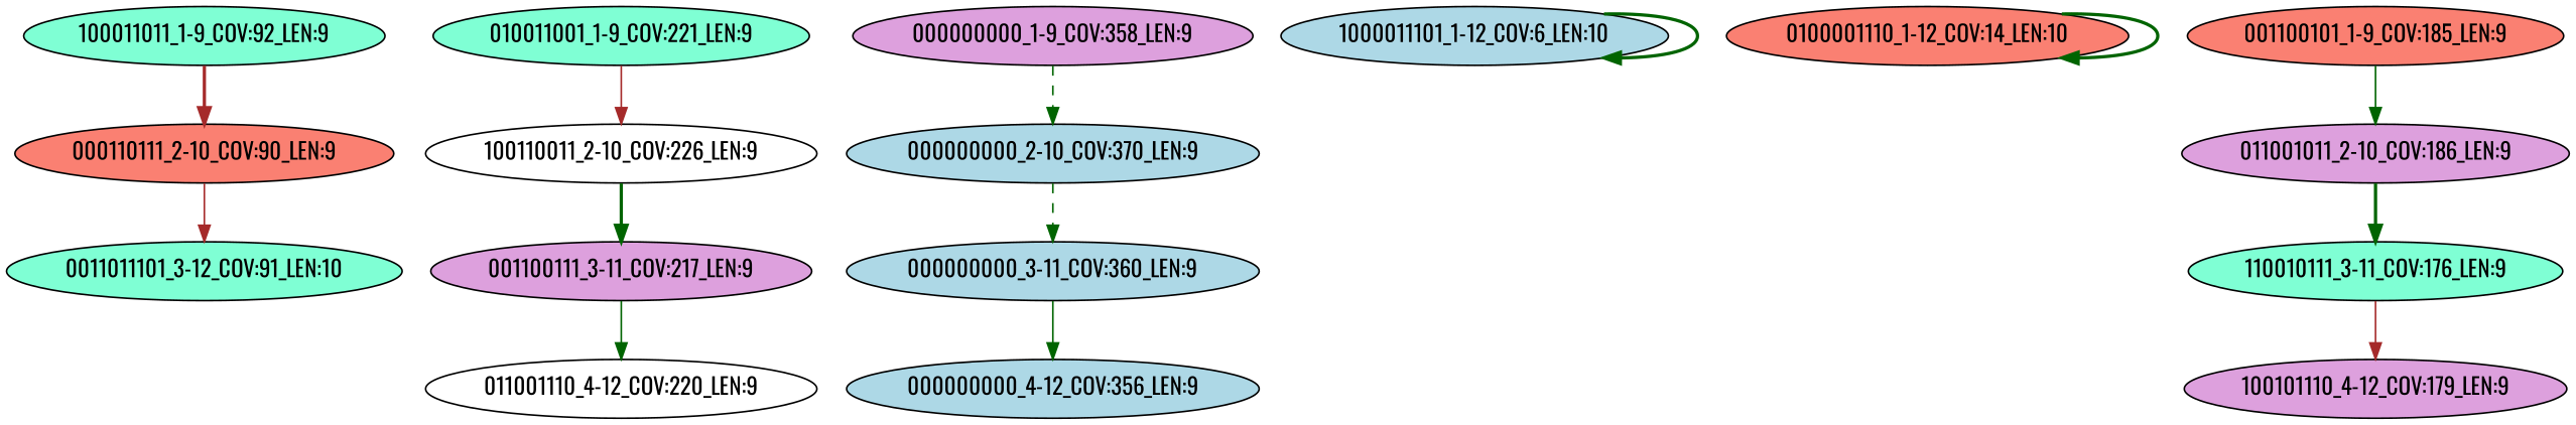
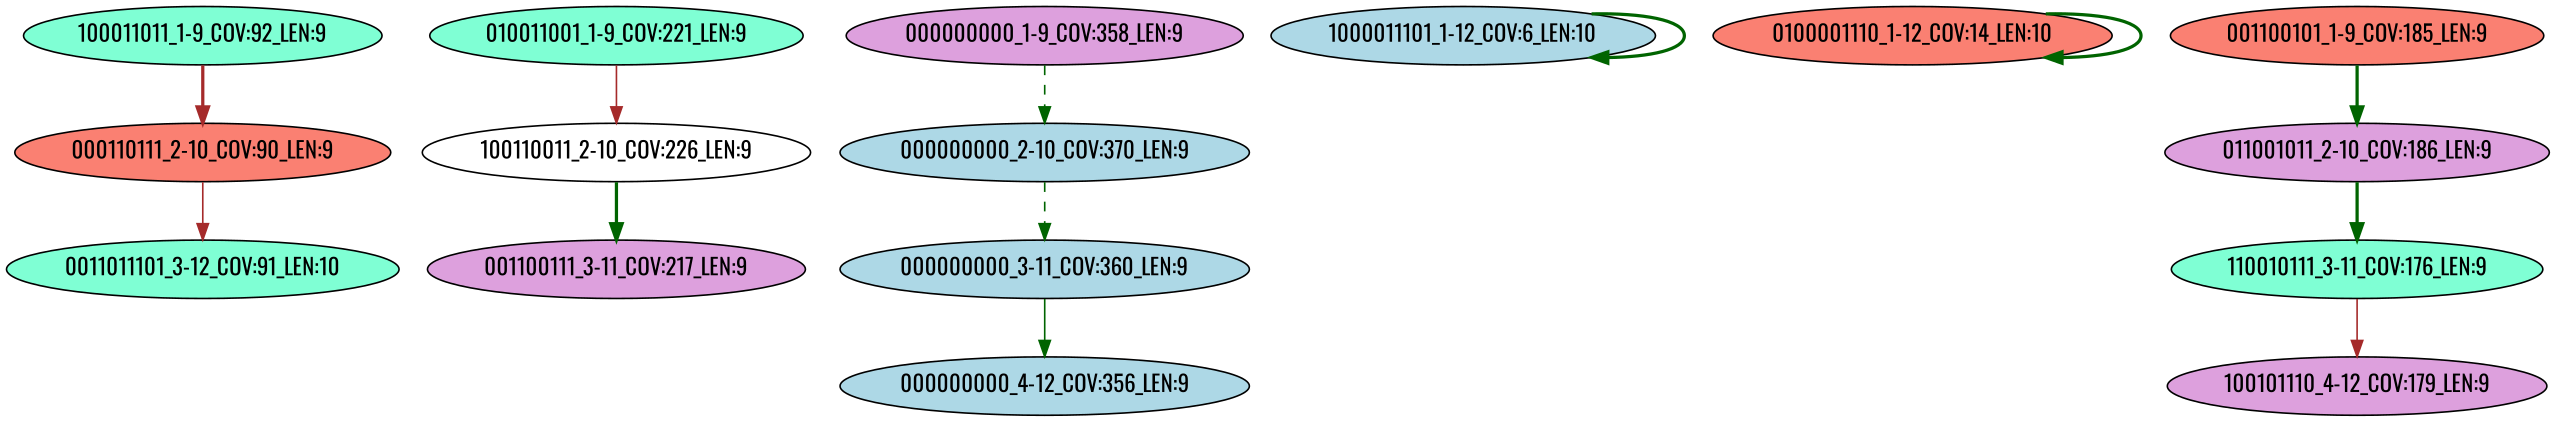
  digraph {
    fontname=Oswald
    node [fillcolor=aquamarine fontname=Oswald style=filled]
    edge [color=darkgreen fontname=Oswald style=solid]
    "000110111_2-10_COV:90_LEN:9" [fillcolor=salmon]
    "0011011101_3-12_COV:91_LEN:10"
    "010011001_1-9_COV:221_LEN:9"
    "100110011_2-10_COV:226_LEN:9" [fillcolor=white]
    "001100111_3-11_COV:217_LEN:9" [fillcolor=plum]
-   "011001110_4-12_COV:220_LEN:9" [fillcolor=white]
    "000000000_2-10_COV:370_LEN:9" [fillcolor=lightblue]
    "000000000_3-11_COV:360_LEN:9" [fillcolor=lightblue]
    "000000000_4-12_COV:356_LEN:9" [fillcolor=lightblue]
    "000000000_1-9_COV:358_LEN:9" [fillcolor=plum]
    "1000011101_1-12_COV:6_LEN:10" [fillcolor=lightblue]
    "0100001110_1-12_COV:14_LEN:10" [fillcolor=salmon]
    "110010111_3-11_COV:176_LEN:9"
    "011001011_2-10_COV:186_LEN:9" [fillcolor=plum]
    "100101110_4-12_COV:179_LEN:9" [fillcolor=plum]
    "100011011_1-9_COV:92_LEN:9"
    "001100101_1-9_COV:185_LEN:9" [fillcolor=salmon]
    "000110111_2-10_COV:90_LEN:9" -> "0011011101_3-12_COV:91_LEN:10" [color=brown]
    "010011001_1-9_COV:221_LEN:9" -> "100110011_2-10_COV:226_LEN:9" [color=brown]
    "100110011_2-10_COV:226_LEN:9" -> "001100111_3-11_COV:217_LEN:9" [style=bold]
-   "001100111_3-11_COV:217_LEN:9" -> "011001110_4-12_COV:220_LEN:9"
    "000000000_2-10_COV:370_LEN:9" -> "000000000_3-11_COV:360_LEN:9" [style=dashed]
    "000000000_3-11_COV:360_LEN:9" -> "000000000_4-12_COV:356_LEN:9"
    "000000000_1-9_COV:358_LEN:9" -> "000000000_2-10_COV:370_LEN:9" [style=dashed]
    "1000011101_1-12_COV:6_LEN:10" -> "1000011101_1-12_COV:6_LEN:10" [style=bold]
    "0100001110_1-12_COV:14_LEN:10" -> "0100001110_1-12_COV:14_LEN:10" [style=bold]
    "110010111_3-11_COV:176_LEN:9" -> "100101110_4-12_COV:179_LEN:9" [color=brown]
    "011001011_2-10_COV:186_LEN:9" -> "110010111_3-11_COV:176_LEN:9" [style=bold]
    "100011011_1-9_COV:92_LEN:9" -> "000110111_2-10_COV:90_LEN:9" [color=brown style=bold]
-   "001100101_1-9_COV:185_LEN:9" -> "011001011_2-10_COV:186_LEN:9"
+   "001100101_1-9_COV:185_LEN:9" -> "011001011_2-10_COV:186_LEN:9" [style=bold]
  }
